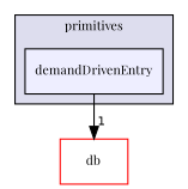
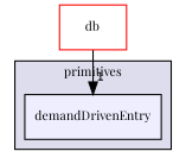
  digraph {
    compound=true
    fontname="Playfair Display"
    node [fontname="Playfair Display" fontsize=10 shape=box]
    n1 [fillcolor="#eeeeff" label=demandDrivenEntry pencolor=black style=filled]
    n2 [color=red label=db]
    subgraph cluster_1 {
      bgcolor="#ddddee"
      fontsize=10
      label=primitives
      pencolor=black
      n1
    }
-   n1 -> n2 [headlabel=1 labeldistance=1.5 labelfontname=Helvetica labelfontsize=10 fontname="Playfair Display"]
+   n2 -> n1 [headlabel=1 labeldistance=1.5 labelfontname=Helvetica labelfontsize=10 fontname="Playfair Display"]
  }
